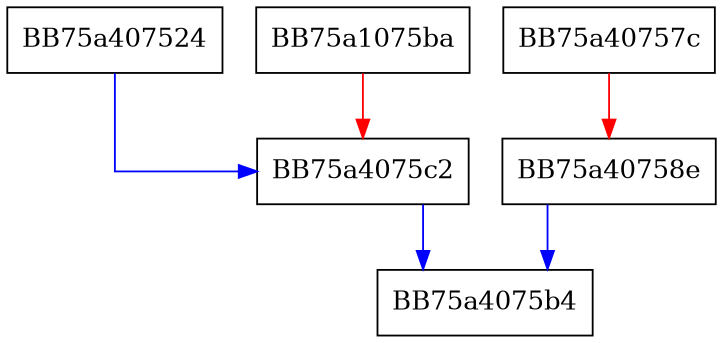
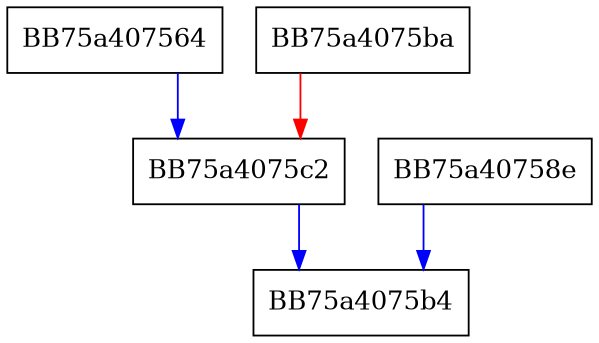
  digraph {
    splines=ortho
    node [shape=box]
    edge [color=blue]
-   BB75a407564 [label=BB75a407524]
+   BB75a407564
    BB75a4075c2
    BB75a4075b4
-   BB75a40757c
    BB75a40758e
-   BB75a4075ba [label=BB75a1075ba]
+   BB75a4075ba
    BB75a407564 -> BB75a4075c2
    BB75a4075c2 -> BB75a4075b4
-   BB75a40757c -> BB75a40758e [color=red]
    BB75a40758e -> BB75a4075b4
    BB75a4075ba -> BB75a4075c2 [color=red]
  }
